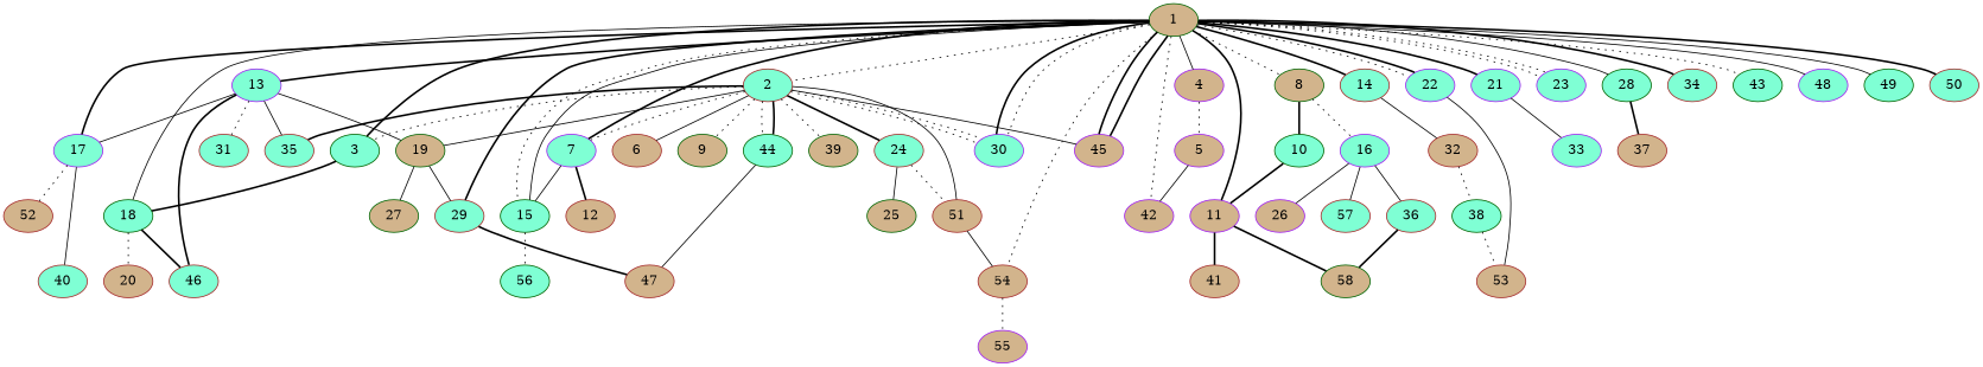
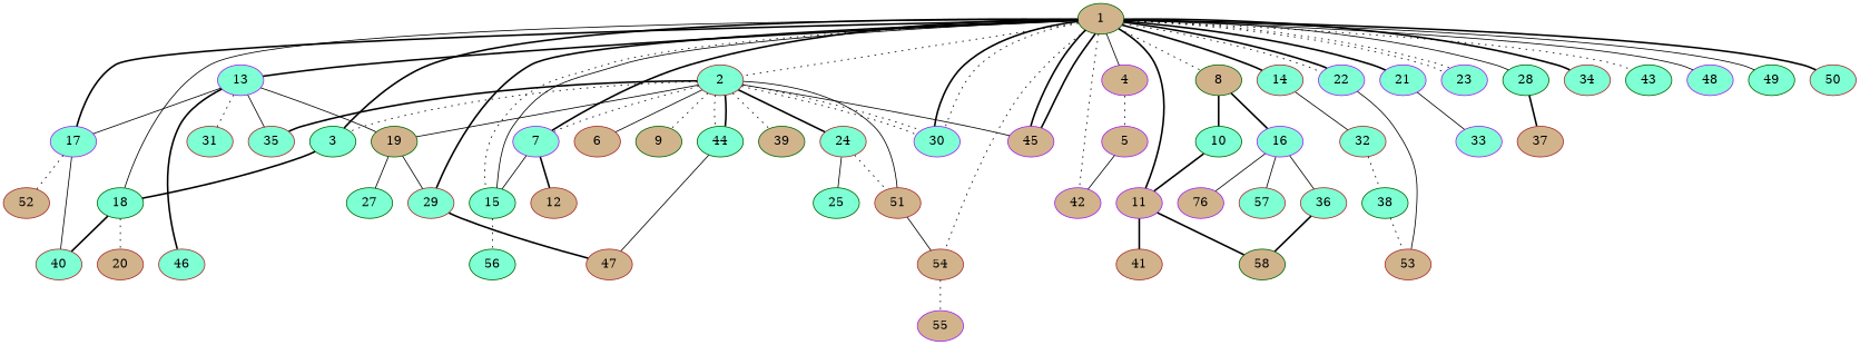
  graph {
    node [color=brown fillcolor=aquamarine style=filled]
    edge [style=bold]
    1 [color=darkgreen fillcolor=tan]
    2
    3 [color=darkgreen]
    4 [color=purple fillcolor=tan]
    7 [color=purple]
    8 [color=darkgreen fillcolor=tan]
    11 [color=purple fillcolor=tan]
    13 [color=purple]
    14
    15 [color=darkgreen]
    17 [color=purple]
    18 [color=darkgreen]
    21 [color=purple]
    22 [color=purple]
    23 [color=purple]
    28 [color=darkgreen]
    29
    30 [color=purple]
    34
    42 [color=purple fillcolor=tan]
    43 [color=darkgreen]
    45 [color=purple fillcolor=tan]
    48 [color=purple]
    49 [color=darkgreen]
    50
    54 [fillcolor=tan]
    6 [fillcolor=tan]
    9 [color=darkgreen fillcolor=tan]
    19 [color=darkgreen fillcolor=tan]
    24
    39 [color=darkgreen fillcolor=tan]
    44 [color=darkgreen]
    51 [fillcolor=tan]
    35
    5 [color=purple fillcolor=tan]
    12 [fillcolor=tan]
    10 [color=darkgreen]
    16 [color=purple]
    41 [fillcolor=tan]
    58 [color=darkgreen fillcolor=tan]
    31
    46
-   32 [fillcolor=tan]
+   32
    56 [color=darkgreen]
    40
    52 [fillcolor=tan]
    20 [fillcolor=tan]
    33 [color=purple]
    53 [fillcolor=tan]
    37 [fillcolor=tan]
    47 [fillcolor=tan]
    55 [color=purple fillcolor=tan]
-   27 [color=darkgreen fillcolor=tan]
-   25 [color=darkgreen fillcolor=tan]
-   26 [color=purple fillcolor=tan]
+   27 [color=darkgreen]
+   25 [color=darkgreen]
+   26 [color=purple fillcolor=tan label=76]
    36
    57
    38 [color=darkgreen]
    1 -- 2 [style=dotted]
    1 -- 3
    1 -- 4 [style=solid]
    1 -- 7
    1 -- 8 [style=dotted]
    1 -- 11
    1 -- 13
    1 -- 14
    1 -- 15 [style=dotted]
    1 -- 15 [style=solid]
    1 -- 17
    1 -- 18 [style=solid]
    1 -- 21
    1 -- 22 [style=dotted]
    1 -- 22
    1 -- 23 [style=dotted]
    1 -- 23 [style=dotted]
    1 -- 28 [style=solid]
    1 -- 29
    1 -- 30
    1 -- 30 [style=dotted]
    1 -- 34
    1 -- 42 [style=dotted]
    1 -- 43 [style=dotted]
    1 -- 45
    1 -- 45
    1 -- 48 [style=solid]
    1 -- 49 [style=solid]
    1 -- 50
    1 -- 54 [style=dotted]
    2 -- 3 [style=dotted]
    2 -- 7 [style=dotted]
    2 -- 30 [style=dotted]
    2 -- 30 [style=dotted]
    2 -- 45 [style=solid]
    2 -- 6 [style=solid]
    2 -- 9 [style=dotted]
    2 -- 19 [style=solid]
    2 -- 24
    2 -- 39 [style=dotted]
    2 -- 44 [style=dotted]
    2 -- 44
    2 -- 51 [style=solid]
    2 -- 35
    3 -- 18
    4 -- 5 [style=dotted]
    7 -- 15 [style=solid]
    7 -- 12
    8 -- 10
-   8 -- 16 [style=dotted]
+   8 -- 16
    11 -- 41
    11 -- 58
    13 -- 17 [style=solid]
    13 -- 19 [style=solid]
    13 -- 35 [style=solid]
    13 -- 31 [style=dotted]
    13 -- 46
    14 -- 32 [style=solid]
    15 -- 56 [style=dotted]
    17 -- 40 [style=solid]
    17 -- 52 [style=dotted]
-   18 -- 46
+   18 -- 40
    18 -- 20 [style=dotted]
    21 -- 33 [style=solid]
    22 -- 53 [style=solid]
    28 -- 37
    29 -- 47
    54 -- 55 [style=dotted]
    19 -- 29 [style=solid]
    19 -- 27 [style=solid]
    24 -- 51 [style=dotted]
    24 -- 25 [style=solid]
    44 -- 47 [style=solid]
    51 -- 54 [style=solid]
    5 -- 42 [style=solid]
    10 -- 11
    16 -- 26 [style=solid]
    16 -- 36 [style=solid]
    16 -- 57 [style=solid]
    32 -- 38 [style=dotted]
    36 -- 58
    38 -- 53 [style=dotted]
  }
